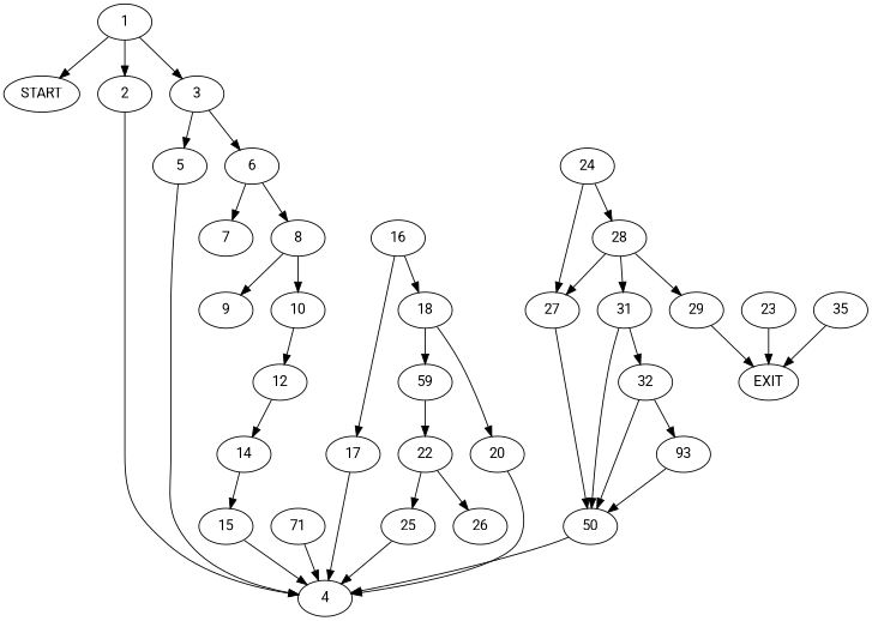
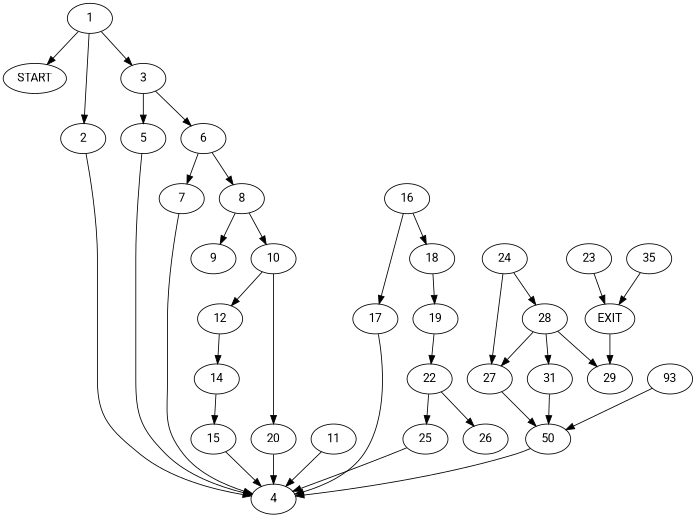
  digraph {
    fontname=Roboto
    node [fontname=Roboto]
    edge [fontname=Roboto]
    n1 [label=START]
    1
    2
    3
    n5 [label=EXIT]
    4
    5
    6
    7
    8
    9
    10
    12
-   11 [label=71]
+   11
    14
    15
    16
    17
    18
-   19 [label=59]
+   19
    20
    22
    25
    26
    23
    24
    27
    28
    n29 [label=50]
    31
    29
-   32
    n33 [label=93]
    35
    1 -> n1
    1 -> 2
    1 -> 3
    2 -> 4
    3 -> 5
    3 -> 6
    5 -> 4
    6 -> 7
    6 -> 8
+   7 -> 4
    8 -> 9
    8 -> 10
    10 -> 12
    12 -> 14
    11 -> 4
    14 -> 15
    15 -> 4
    16 -> 17
    16 -> 18
    17 -> 4
    18 -> 19
-   18 -> 20
+   10 -> 20
    19 -> 22
    20 -> 4
    22 -> 25
    22 -> 26
    25 -> 4
    23 -> n5
    24 -> 27
    24 -> 28
    27 -> n29
    28 -> 27
    28 -> 31
    28 -> 29
    n29 -> 4
    31 -> n29
-   31 -> 32
-   29 -> n5
-   32 -> n29
-   32 -> n33
+   n5 -> 29
    n33 -> n29
    35 -> n5
  }
